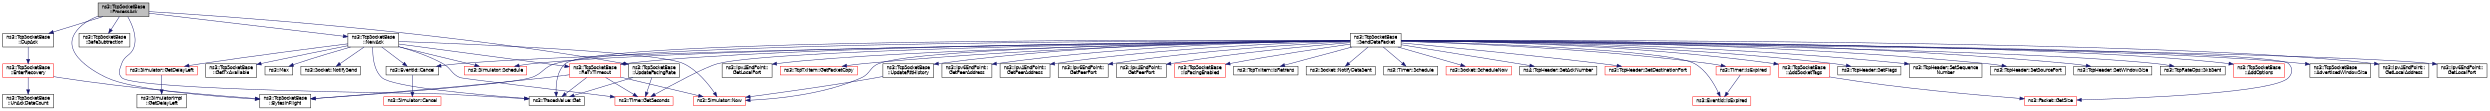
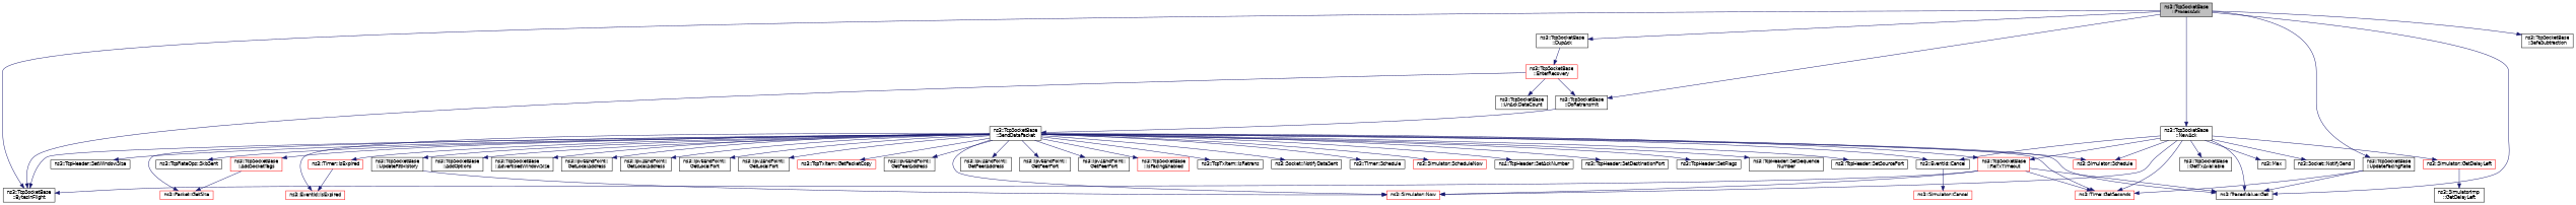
  digraph {
    rankdir=TB
    node [color=black fillcolor=white fontname=Helvetica fontsize=10 shape=record style=filled]
    edge [color=midnightblue fontname=Helvetica fontsize=10 labelfontname=Helvetica labelfontsize=10 style=solid]
    n1 [fillcolor=grey75 fontcolor=black height=0.2 label="ns3::TcpSocketBase\l::ProcessAck" width=0.4]
    n2 [height=0.2 label="ns3::TcpSocketBase\l::BytesInFlight" width=0.4]
+   n3 [height=0.2 label="ns3::TcpSocketBase\l::DoRetransmit" width=0.4]
    n4 [height=0.2 label="ns3::TracedValue::Get" width=0.4]
    n5 [height=0.2 label="ns3::TcpSocketBase\l::DupAck" width=0.4]
    n6 [height=0.2 label="ns3::TcpSocketBase\l::NewAck" width=0.4]
    n7 [height=0.2 label="ns3::TcpSocketBase\l::SafeSubtraction" width=0.4]
    n8 [height=0.2 label="ns3::TcpSocketBase\l::UpdatePacingRate" width=0.4]
    n9 [height=0.2 label="ns3::TcpSocketBase\l::SendDataPacket" width=0.4]
    n10 [color=red height=0.2 label="ns3::TcpSocketBase\l::EnterRecovery" width=0.4]
    n11 [height=0.2 label="ns3::EventId::Cancel" width=0.4]
    n12 [color=red height=0.2 label="ns3::Time::GetSeconds" width=0.4]
    n13 [color=red height=0.2 label="ns3::Simulator::Now" width=0.4]
    n14 [color=red height=0.2 label="ns3::TcpSocketBase\l::ReTxTimeout" width=0.4]
    n15 [color=red height=0.2 label="ns3::Simulator::Schedule" width=0.4]
    n16 [color=red height=0.2 label="ns3::Simulator::GetDelayLeft" width=0.4]
    n17 [height=0.2 label="ns3::TcpSocketBase\l::GetTxAvailable" width=0.4]
    n18 [height=0.2 label="ns3::Max" width=0.4]
    n19 [height=0.2 label="ns3::Socket::NotifySend" width=0.4]
-   n20 [color=red height=0.2 label="ns3::TcpSocketBase\l::AddOptions" width=0.4]
+   n20 [height=0.2 label="ns3::TcpSocketBase\l::AddOptions" width=0.4]
    n21 [color=red height=0.2 label="ns3::TcpSocketBase\l::AddSocketTags" width=0.4]
    n22 [color=red height=0.2 label="ns3::Packet::GetSize" width=0.4]
    n23 [height=0.2 label="ns3::TcpSocketBase\l::AdvertisedWindowSize" width=0.4]
+   n24 [height=0.2 label="ns3::Ipv6EndPoint::\lGetLocalAddress" width=0.4]
    n25 [height=0.2 label="ns3::Ipv4EndPoint::\lGetLocalAddress" width=0.4]
    n26 [height=0.2 label="ns3::Ipv6EndPoint::\lGetLocalPort" width=0.4]
    n27 [height=0.2 label="ns3::Ipv4EndPoint::\lGetLocalPort" width=0.4]
    n28 [color=red height=0.2 label="ns3::TcpTxItem::GetPacketCopy" width=0.4]
    n29 [height=0.2 label="ns3::Ipv6EndPoint::\lGetPeerAddress" width=0.4]
    n30 [height=0.2 label="ns3::Ipv4EndPoint::\lGetPeerAddress" width=0.4]
    n31 [height=0.2 label="ns3::Ipv6EndPoint::\lGetPeerPort" width=0.4]
    n32 [height=0.2 label="ns3::Ipv4EndPoint::\lGetPeerPort" width=0.4]
    n33 [color=red height=0.2 label="ns3::EventId::IsExpired" width=0.4]
    n34 [color=red height=0.2 label="ns3::Timer::IsExpired" width=0.4]
    n35 [color=red height=0.2 label="ns3::TcpSocketBase\l::IsPacingEnabled" width=0.4]
    n36 [height=0.2 label="ns3::TcpTxItem::IsRetrans" width=0.4]
    n37 [height=0.2 label="ns3::Socket::NotifyDataSent" width=0.4]
    n38 [height=0.2 label="ns3::Timer::Schedule" width=0.4]
-   n39 [color=red height=0.2 label="ns3::Socket::ScheduleNow" width=0.4]
+   n39 [color=red height=0.2 label="ns3::Simulator::ScheduleNow" width=0.4]
    n40 [height=0.2 label="ns4::TcpHeader::SetAckNumber" width=0.4]
-   n41 [color=red height=0.2 label="ns3::TcpHeader::SetDestinationPort" width=0.4]
+   n41 [height=0.2 label="ns3::TcpHeader::SetDestinationPort" width=0.4]
    n42 [height=0.2 label="ns3::TcpHeader::SetFlags" width=0.4]
    n43 [height=0.2 label="ns3::TcpHeader::SetSequence\lNumber" width=0.4]
    n44 [height=0.2 label="ns3::TcpHeader::SetSourcePort" width=0.4]
    n45 [height=0.2 label="ns3::TcpHeader::SetWindowSize" width=0.4]
    n46 [height=0.2 label="ns3::TcpRateOps::SkbSent" width=0.4]
    n47 [height=0.2 label="ns3::TcpSocketBase\l::UpdateRttHistory" width=0.4]
    n48 [color=red height=0.2 label="ns3::Simulator::Cancel" width=0.4]
    n49 [height=0.2 label="ns3::TcpSocketBase\l::UnAckDataCount" width=0.4]
    n50 [height=0.2 label="ns3::SimulatorImpl\l::GetDelayLeft" width=0.4]
    n1 -> n2
+   n1 -> n3
    n1 -> n4
    n1 -> n5
    n1 -> n6
    n1 -> n7
    n1 -> n8
+   n3 -> n9
    n5 -> n10
    n6 -> n4
    n6 -> n11
    n6 -> n12
    n6 -> n13
    n6 -> n14
    n6 -> n15
    n6 -> n16
    n6 -> n17
    n6 -> n18
    n6 -> n19
    n8 -> n4
    n8 -> n12
    n9 -> n2
    n9 -> n4
    n9 -> n11
    n9 -> n12
    n9 -> n13
    n9 -> n14
    n9 -> n15
    n9 -> n20
    n9 -> n21
    n9 -> n22
    n9 -> n23
+   n9 -> n24
    n9 -> n25
    n9 -> n26
    n9 -> n27
    n9 -> n28
    n9 -> n29
    n9 -> n30
    n9 -> n31
    n9 -> n32
    n9 -> n33
    n9 -> n34
    n9 -> n35
    n9 -> n36
    n9 -> n37
    n9 -> n38
    n9 -> n39
    n9 -> n40
    n9 -> n41
    n9 -> n42
    n9 -> n43
    n9 -> n44
    n9 -> n45
    n9 -> n46
    n9 -> n47
    n10 -> n2
+   n10 -> n3
    n10 -> n49
    n11 -> n48
    n14 -> n2
    n14 -> n4
    n14 -> n12
    n14 -> n13
    n16 -> n50
    n21 -> n22
    n34 -> n33
    n47 -> n13
  }
